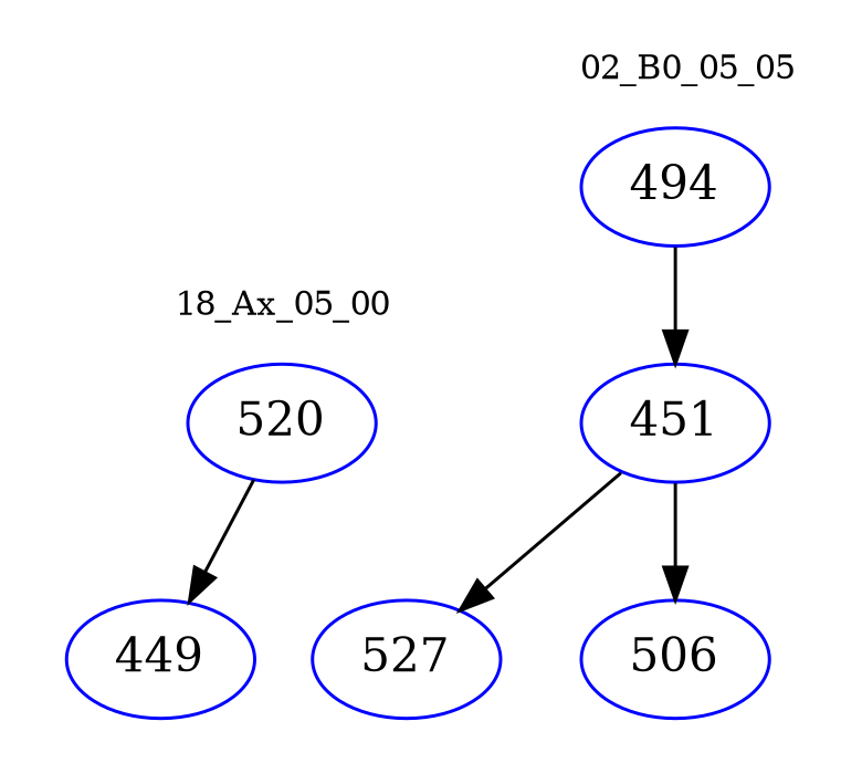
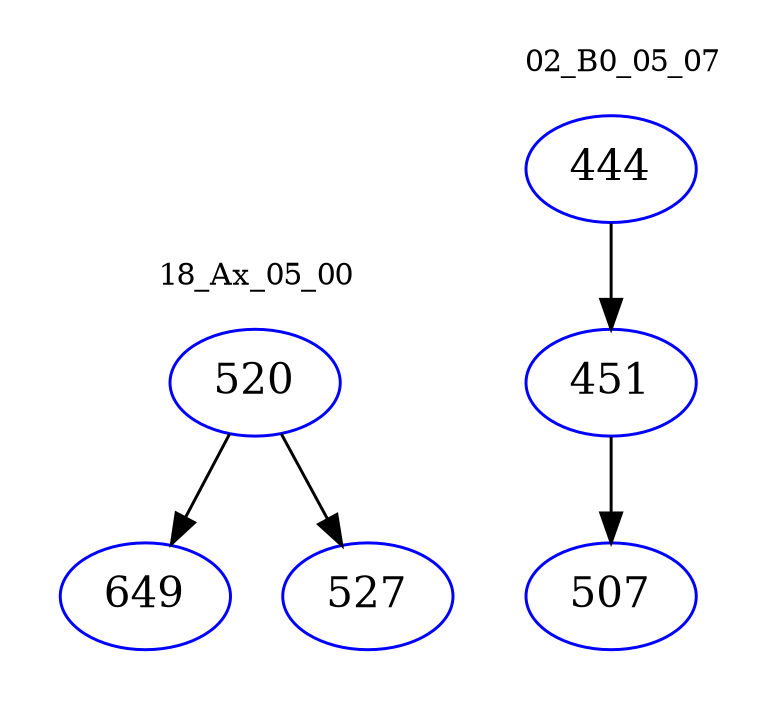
  digraph {
    node [color=blue]
    edge [color=black]
    n1 [label=520]
-   n2 [label=449]
+   n2 [label=649]
    n3 [label=527]
-   n4 [label=494]
+   n4 [label=444]
    n5 [label=451]
-   n6 [label=506]
+   n6 [label=507]
    subgraph cluster_1 {
      color=white
      fontsize=10
      label="18_Ax_05_00"
      n1
      n2
      n3
    }
    subgraph cluster_2 {
      color=white
      fontsize=10
-     label="02_B0_05_05"
+     label="02_B0_05_07"
      n4
      n5
      n6
    }
    n1 -> n2
-   n5 -> n3
+   n1 -> n3
    n4 -> n5
    n5 -> n6
  }
